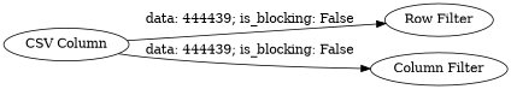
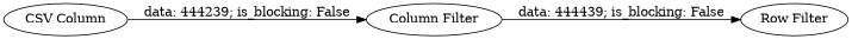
  digraph {
    rankdir=LR
    n1 [label="Row Filter"]
    n2 [label="CSV Column"]
    n3 [label="Column Filter"]
-   n2 -> n1 [label="data: 444439; is_blocking: False"]
-   n2 -> n3 [label="data: 444439; is_blocking: False"]
+   n3 -> n1 [label="data: 444439; is_blocking: False"]
+   n2 -> n3 [label="data: 444239; is_blocking: False"]
  }
